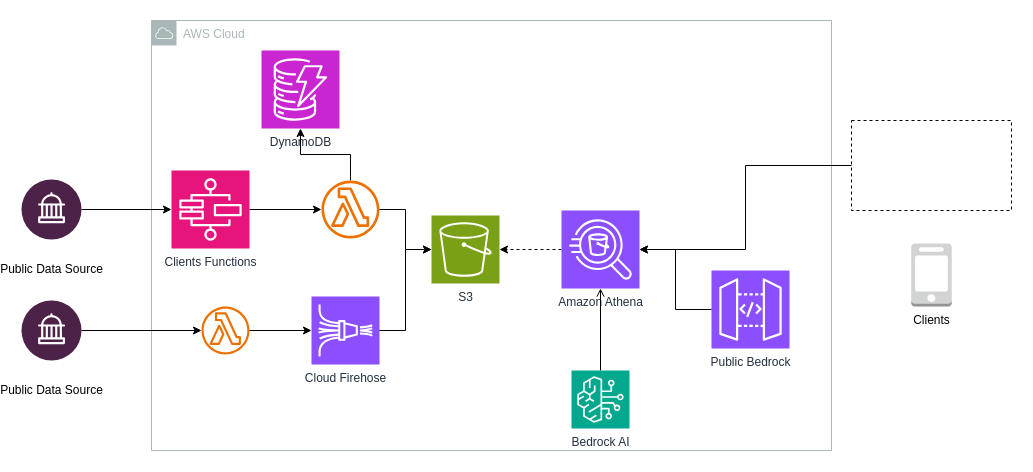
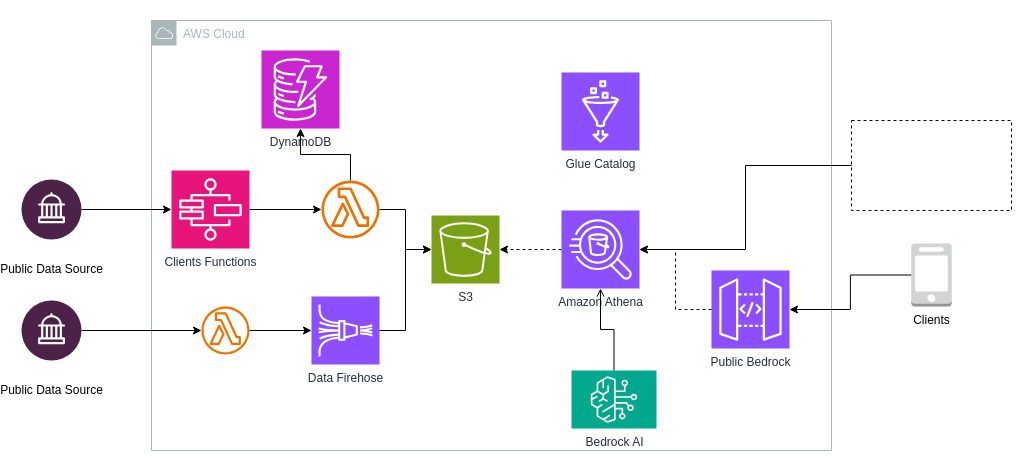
  <mxCell id="0" />
  <mxCell id="1" parent="0" />
  <mxCell id="2" value="AWS Cloud" style="sketch=0;outlineConnect=0;gradientColor=none;html=1;whiteSpace=wrap;fontSize=12;fontStyle=0;shape=mxgraph.aws4.group;grIcon=mxgraph.aws4.group_aws_cloud;strokeColor=#AAB7B8;fillColor=none;verticalAlign=top;align=left;spacingLeft=30;fontColor=#AAB7B8;dashed=0;" vertex="1" parent="1"><mxGeometry x="150" y="20" width="680" height="430" as="geometry" /></mxCell>
  <mxCell id="3" style="edgeStyle=orthogonalEdgeStyle;rounded=0;orthogonalLoop=1;jettySize=auto;html=1;" edge="1" parent="1" source="4" target="17"><mxGeometry relative="1" as="geometry" /></mxCell>
  <mxCell id="4" value="Public Data Source" style="verticalLabelPosition=bottom;aspect=fixed;html=1;shape=mxgraph.salesforce.government2;" vertex="1" parent="1"><mxGeometry x="20" y="179" width="60" height="60" as="geometry" /></mxCell>
  <mxCell id="5" style="edgeStyle=orthogonalEdgeStyle;rounded=0;orthogonalLoop=1;jettySize=auto;html=1;" edge="1" parent="1" source="6" target="10"><mxGeometry relative="1" as="geometry" /></mxCell>
  <mxCell id="6" value="Public Data Source" style="verticalLabelPosition=bottom;aspect=fixed;html=1;shape=mxgraph.salesforce.government2;" vertex="1" parent="1"><mxGeometry x="20" y="300" width="60" height="60" as="geometry" /></mxCell>
  <mxCell id="7" style="edgeStyle=orthogonalEdgeStyle;rounded=0;orthogonalLoop=1;jettySize=auto;html=1;" edge="1" parent="1" source="8" target="26"><mxGeometry relative="1" as="geometry" /></mxCell>
  <mxCell id="8" value="" style="sketch=0;outlineConnect=0;fontColor=#232F3E;gradientColor=none;fillColor=#ED7100;strokeColor=none;dashed=0;verticalLabelPosition=bottom;verticalAlign=top;align=center;html=1;fontSize=12;fontStyle=0;aspect=fixed;pointerEvents=1;shape=mxgraph.aws4.lambda_function;" vertex="1" parent="1"><mxGeometry x="320" y="180" width="58" height="58" as="geometry" /></mxCell>
  <mxCell id="9" value="S3" style="sketch=0;points=[[0,0,0],[0.25,0,0],[0.5,0,0],[0.75,0,0],[1,0,0],[0,1,0],[0.25,1,0],[0.5,1,0],[0.75,1,0],[1,1,0],[0,0.25,0],[0,0.5,0],[0,0.75,0],[1,0.25,0],[1,0.5,0],[1,0.75,0]];outlineConnect=0;fontColor=#232F3E;fillColor=#7AA116;strokeColor=#ffffff;dashed=0;verticalLabelPosition=bottom;verticalAlign=top;align=center;html=1;fontSize=12;fontStyle=0;aspect=fixed;shape=mxgraph.aws4.resourceIcon;resIcon=mxgraph.aws4.s3;" vertex="1" parent="1"><mxGeometry x="430" y="215" width="68" height="68" as="geometry" /></mxCell>
  <mxCell id="10" value="" style="sketch=0;outlineConnect=0;fontColor=#232F3E;gradientColor=none;fillColor=#ED7100;strokeColor=none;dashed=0;verticalLabelPosition=bottom;verticalAlign=top;align=center;html=1;fontSize=12;fontStyle=0;aspect=fixed;pointerEvents=1;shape=mxgraph.aws4.lambda_function;" vertex="1" parent="1"><mxGeometry x="200" y="306" width="48" height="48" as="geometry" /></mxCell>
  <mxCell id="11" style="edgeStyle=orthogonalEdgeStyle;rounded=0;orthogonalLoop=1;jettySize=auto;html=1;dashed=1;" edge="1" parent="1" source="12" target="9"><mxGeometry relative="1" as="geometry" /></mxCell>
  <mxCell id="12" value="Amazon Athena" style="sketch=0;points=[[0,0,0],[0.25,0,0],[0.5,0,0],[0.75,0,0],[1,0,0],[0,1,0],[0.25,1,0],[0.5,1,0],[0.75,1,0],[1,1,0],[0,0.25,0],[0,0.5,0],[0,0.75,0],[1,0.25,0],[1,0.5,0],[1,0.75,0]];outlineConnect=0;fontColor=#232F3E;fillColor=#8C4FFF;strokeColor=#ffffff;dashed=0;verticalLabelPosition=bottom;verticalAlign=top;align=center;html=1;fontSize=12;fontStyle=0;aspect=fixed;shape=mxgraph.aws4.resourceIcon;resIcon=mxgraph.aws4.athena;" vertex="1" parent="1"><mxGeometry x="560" y="210" width="78" height="78" as="geometry" /></mxCell>
- <mxCell id="13" value="Cloud Firehose" style="sketch=0;points=[[0,0,0],[0.25,0,0],[0.5,0,0],[0.75,0,0],[1,0,0],[0,1,0],[0.25,1,0],[0.5,1,0],[0.75,1,0],[1,1,0],[0,0.25,0],[0,0.5,0],[0,0.75,0],[1,0.25,0],[1,0.5,0],[1,0.75,0]];outlineConnect=0;fontColor=#232F3E;fillColor=#8C4FFF;strokeColor=#ffffff;dashed=0;verticalLabelPosition=bottom;verticalAlign=top;align=center;html=1;fontSize=12;fontStyle=0;aspect=fixed;shape=mxgraph.aws4.resourceIcon;resIcon=mxgraph.aws4.kinesis_data_firehose;" vertex="1" parent="1"><mxGeometry x="310" y="296" width="68" height="68" as="geometry" /></mxCell>
+ <mxCell id="13" value="Data Firehose" style="sketch=0;points=[[0,0,0],[0.25,0,0],[0.5,0,0],[0.75,0,0],[1,0,0],[0,1,0],[0.25,1,0],[0.5,1,0],[0.75,1,0],[1,1,0],[0,0.25,0],[0,0.5,0],[0,0.75,0],[1,0.25,0],[1,0.5,0],[1,0.75,0]];outlineConnect=0;fontColor=#232F3E;fillColor=#8C4FFF;strokeColor=#ffffff;dashed=0;verticalLabelPosition=bottom;verticalAlign=top;align=center;html=1;fontSize=12;fontStyle=0;aspect=fixed;shape=mxgraph.aws4.resourceIcon;resIcon=mxgraph.aws4.kinesis_data_firehose;" vertex="1" parent="1"><mxGeometry x="310" y="296" width="68" height="68" as="geometry" /></mxCell>
+ <mxCell id="14" value="Glue Catalog" style="sketch=0;points=[[0,0,0],[0.25,0,0],[0.5,0,0],[0.75,0,0],[1,0,0],[0,1,0],[0.25,1,0],[0.5,1,0],[0.75,1,0],[1,1,0],[0,0.25,0],[0,0.5,0],[0,0.75,0],[1,0.25,0],[1,0.5,0],[1,0.75,0]];outlineConnect=0;fontColor=#232F3E;fillColor=#8C4FFF;strokeColor=#ffffff;dashed=0;verticalLabelPosition=bottom;verticalAlign=top;align=center;html=1;fontSize=12;fontStyle=0;aspect=fixed;shape=mxgraph.aws4.resourceIcon;resIcon=mxgraph.aws4.glue;" vertex="1" parent="1"><mxGeometry x="560" y="72" width="78" height="78" as="geometry" /></mxCell>
  <mxCell id="15" style="edgeStyle=orthogonalEdgeStyle;rounded=0;orthogonalLoop=1;jettySize=auto;html=1;entryX=0;entryY=0.5;entryDx=0;entryDy=0;entryPerimeter=0;" edge="1" parent="1" source="10" target="13"><mxGeometry relative="1" as="geometry" /></mxCell>
  <mxCell id="16" style="edgeStyle=orthogonalEdgeStyle;rounded=0;orthogonalLoop=1;jettySize=auto;html=1;" edge="1" parent="1" source="17" target="8"><mxGeometry relative="1" as="geometry" /></mxCell>
  <mxCell id="17" value="Clients Functions" style="sketch=0;points=[[0,0,0],[0.25,0,0],[0.5,0,0],[0.75,0,0],[1,0,0],[0,1,0],[0.25,1,0],[0.5,1,0],[0.75,1,0],[1,1,0],[0,0.25,0],[0,0.5,0],[0,0.75,0],[1,0.25,0],[1,0.5,0],[1,0.75,0]];outlineConnect=0;fontColor=#232F3E;fillColor=#E7157B;strokeColor=#ffffff;dashed=0;verticalLabelPosition=bottom;verticalAlign=top;align=center;html=1;fontSize=12;fontStyle=0;aspect=fixed;shape=mxgraph.aws4.resourceIcon;resIcon=mxgraph.aws4.step_functions;" vertex="1" parent="1"><mxGeometry x="170" y="170" width="78" height="78" as="geometry" /></mxCell>
  <mxCell id="18" style="edgeStyle=orthogonalEdgeStyle;rounded=0;orthogonalLoop=1;jettySize=auto;html=1;" edge="1" parent="1" source="19" target="12"><mxGeometry relative="1" as="geometry" /></mxCell>
  <mxCell id="19" value="" style="shape=image;verticalLabelPosition=bottom;labelBackgroundColor=default;verticalAlign=top;aspect=fixed;imageAspect=0;image=https://1000logos.net/wp-content/uploads/2022/03/Tableau-Logo.png;imageBorder=default;dashed=1;" vertex="1" parent="1"><mxGeometry x="850" y="120" width="160" height="90" as="geometry" /></mxCell>
  <mxCell id="20" style="edgeStyle=orthogonalEdgeStyle;rounded=0;orthogonalLoop=1;jettySize=auto;html=1;entryX=0;entryY=0.5;entryDx=0;entryDy=0;entryPerimeter=0;" edge="1" parent="1" source="13" target="9"><mxGeometry relative="1" as="geometry" /></mxCell>
  <mxCell id="21" style="edgeStyle=orthogonalEdgeStyle;rounded=0;orthogonalLoop=1;jettySize=auto;html=1;entryX=0;entryY=0.5;entryDx=0;entryDy=0;entryPerimeter=0;" edge="1" parent="1" source="8" target="9"><mxGeometry relative="1" as="geometry" /></mxCell>
  <mxCell id="22" value="Public Bedrock" style="sketch=0;points=[[0,0,0],[0.25,0,0],[0.5,0,0],[0.75,0,0],[1,0,0],[0,1,0],[0.25,1,0],[0.5,1,0],[0.75,1,0],[1,1,0],[0,0.25,0],[0,0.5,0],[0,0.75,0],[1,0.25,0],[1,0.5,0],[1,0.75,0]];outlineConnect=0;fontColor=#232F3E;fillColor=#8C4FFF;strokeColor=#ffffff;dashed=0;verticalLabelPosition=bottom;verticalAlign=top;align=center;html=1;fontSize=12;fontStyle=0;aspect=fixed;shape=mxgraph.aws4.resourceIcon;resIcon=mxgraph.aws4.api_gateway;" vertex="1" parent="1"><mxGeometry x="710" y="270" width="78" height="78" as="geometry" /></mxCell>
- <mxCell id="23" style="edgeStyle=orthogonalEdgeStyle;rounded=0;orthogonalLoop=1;jettySize=auto;html=1;entryX=1;entryY=0.5;entryDx=0;entryDy=0;entryPerimeter=0;" edge="1" parent="1" source="22" target="12"><mxGeometry relative="1" as="geometry" /></mxCell>
+ <mxCell id="23" style="edgeStyle=orthogonalEdgeStyle;rounded=0;orthogonalLoop=1;jettySize=auto;html=1;entryX=1;entryY=0.5;entryDx=0;entryDy=0;entryPerimeter=0;dashed=1;" edge="1" parent="1" source="22" target="12"><mxGeometry relative="1" as="geometry" /></mxCell>
  <mxCell id="24" value="Clients" style="outlineConnect=0;dashed=0;verticalLabelPosition=bottom;verticalAlign=top;align=center;html=1;shape=mxgraph.aws3.mobile_client;fillColor=#D2D3D3;gradientColor=none;" vertex="1" parent="1"><mxGeometry x="909.75" y="243" width="40.5" height="63" as="geometry" /></mxCell>
+ <mxCell id="25" style="edgeStyle=orthogonalEdgeStyle;rounded=0;orthogonalLoop=1;jettySize=auto;html=1;entryX=1;entryY=0.5;entryDx=0;entryDy=0;entryPerimeter=0;" edge="1" parent="1" source="24" target="22"><mxGeometry relative="1" as="geometry" /></mxCell>
  <mxCell id="26" value="DynamoDB" style="sketch=0;points=[[0,0,0],[0.25,0,0],[0.5,0,0],[0.75,0,0],[1,0,0],[0,1,0],[0.25,1,0],[0.5,1,0],[0.75,1,0],[1,1,0],[0,0.25,0],[0,0.5,0],[0,0.75,0],[1,0.25,0],[1,0.5,0],[1,0.75,0]];outlineConnect=0;fontColor=#232F3E;fillColor=#C925D1;strokeColor=#ffffff;dashed=0;verticalLabelPosition=bottom;verticalAlign=top;align=center;html=1;fontSize=12;fontStyle=0;aspect=fixed;shape=mxgraph.aws4.resourceIcon;resIcon=mxgraph.aws4.dynamodb;" vertex="1" parent="1"><mxGeometry x="260" y="50" width="78" height="78" as="geometry" /></mxCell>
  <mxCell id="27" style="edgeStyle=orthogonalEdgeStyle;rounded=0;orthogonalLoop=1;jettySize=auto;html=1;endArrow=open;" edge="1" parent="1" source="28" target="12"><mxGeometry relative="1" as="geometry" /></mxCell>
- <mxCell id="28" value="Bedrock AI" style="sketch=0;points=[[0,0,0],[0.25,0,0],[0.5,0,0],[0.75,0,0],[1,0,0],[0,1,0],[0.25,1,0],[0.5,1,0],[0.75,1,0],[1,1,0],[0,0.25,0],[0,0.5,0],[0,0.75,0],[1,0.25,0],[1,0.5,0],[1,0.75,0]];outlineConnect=0;fontColor=#232F3E;fillColor=#01A88D;strokeColor=#ffffff;dashed=0;verticalLabelPosition=bottom;verticalAlign=top;align=center;html=1;fontSize=12;fontStyle=0;aspect=fixed;shape=mxgraph.aws4.resourceIcon;resIcon=mxgraph.aws4.bedrock;" vertex="1" parent="1"><mxGeometry x="570" y="370" width="58" height="58" as="geometry" /></mxCell>
+ <mxCell id="28" value="Bedrock AI" style="sketch=0;points=[[0,0,0],[0.25,0,0],[0.5,0,0],[0.75,0,0],[1,0,0],[0,1,0],[0.25,1,0],[0.5,1,0],[0.75,1,0],[1,1,0],[0,0.25,0],[0,0.5,0],[0,0.75,0],[1,0.25,0],[1,0.5,0],[1,0.75,0]];outlineConnect=0;fontColor=#232F3E;fillColor=#01A88D;strokeColor=#ffffff;dashed=0;verticalLabelPosition=bottom;verticalAlign=top;align=center;html=1;fontSize=12;fontStyle=0;aspect=fixed;shape=mxgraph.aws4.resourceIcon;resIcon=mxgraph.aws4.bedrock;" vertex="1" parent="1"><mxGeometry x="570" y="370" width="85" height="58" as="geometry" /></mxCell>
